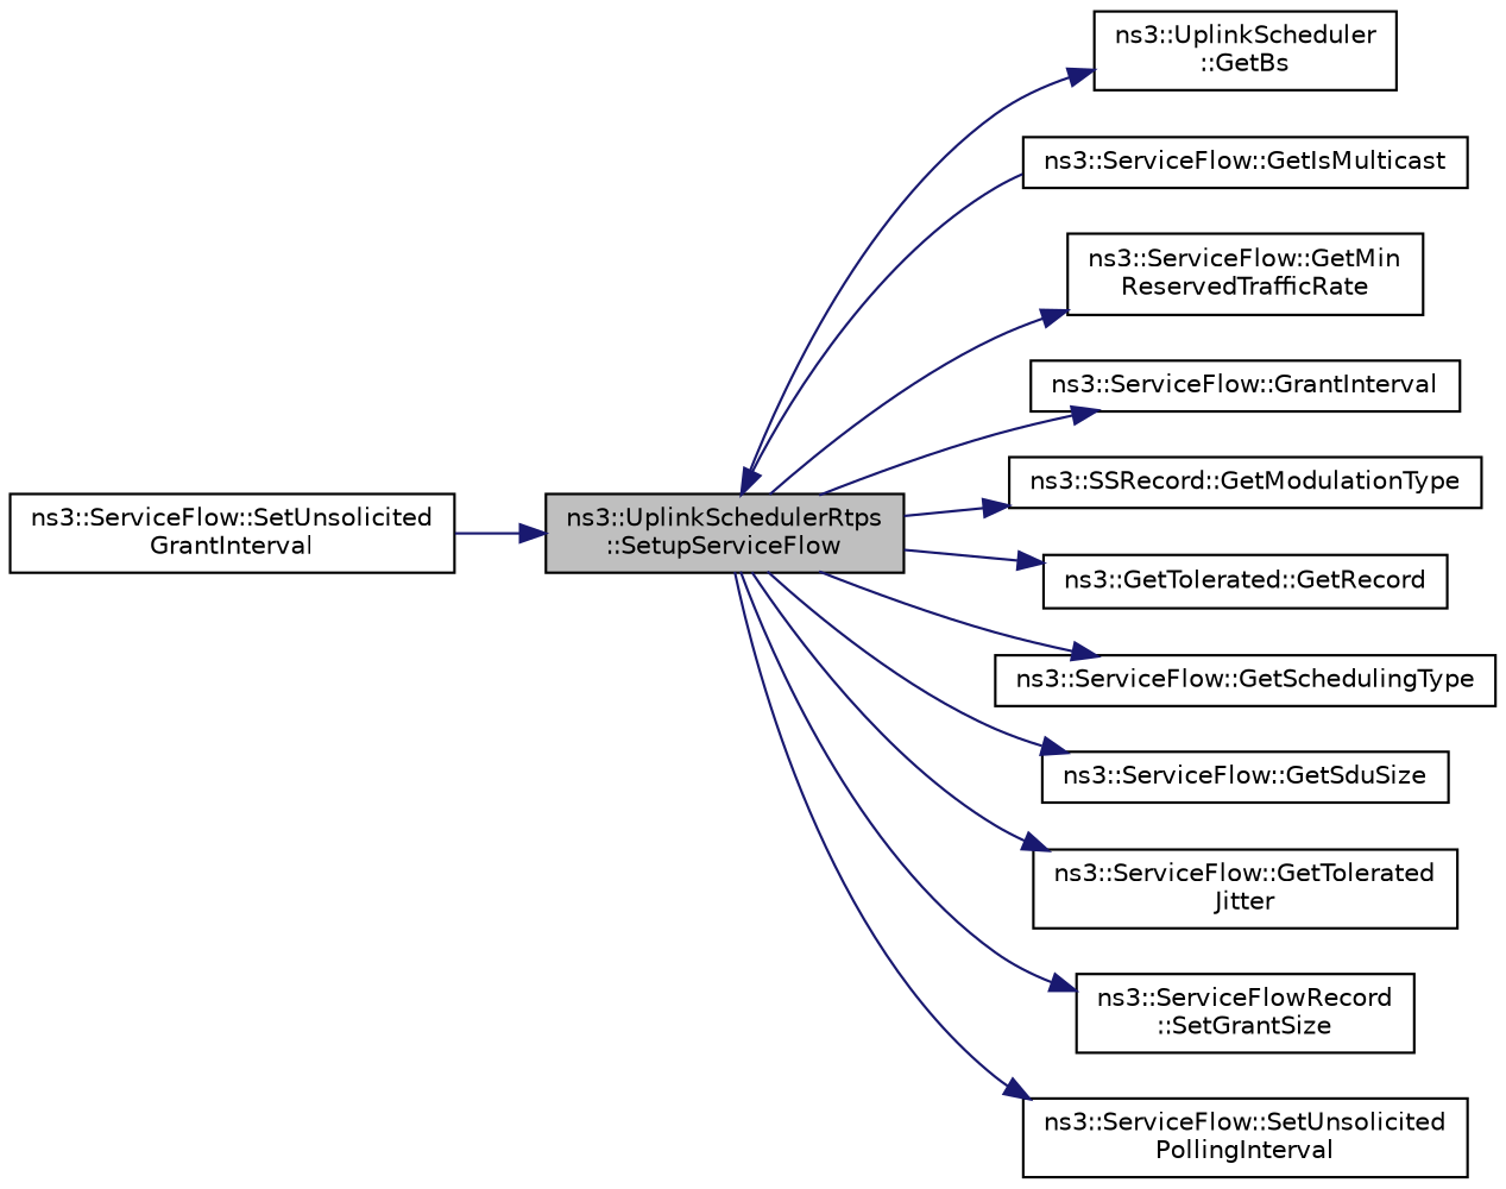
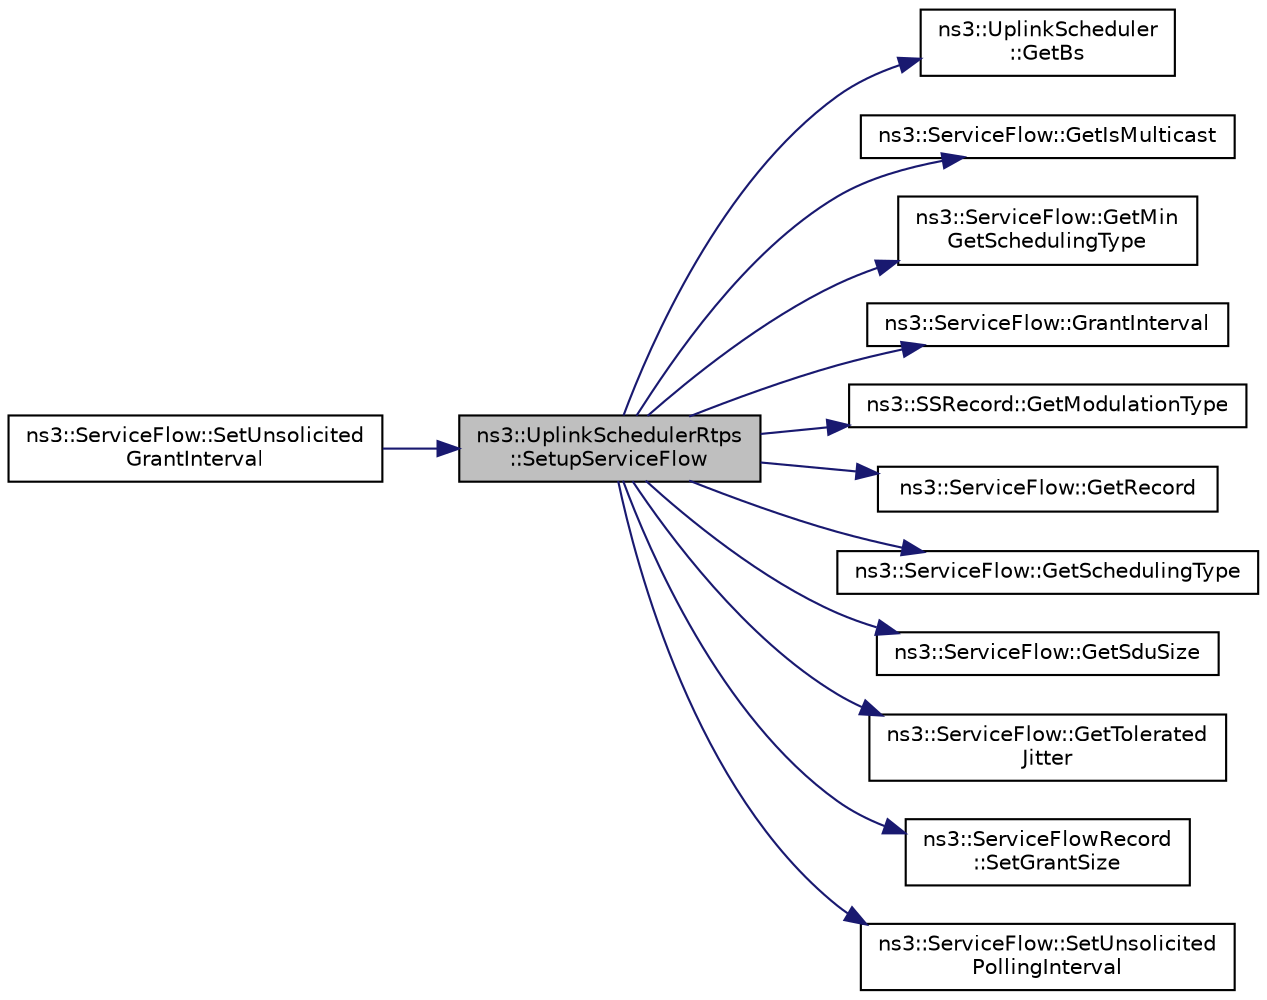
  digraph {
    rankdir=LR
    node [color=black fillcolor=white fontname=Helvetica fontsize=10 shape=record style=filled]
    edge [color=midnightblue fontname=Helvetica fontsize=10 labelfontname=Helvetica labelfontsize=10 style=solid]
    n1 [fillcolor=grey75 fontcolor=black height=0.2 label="ns3::UplinkSchedulerRtps\l::SetupServiceFlow" width=0.4]
    n2 [height=0.2 label="ns3::UplinkScheduler\l::GetBs" width=0.4]
    n3 [height=0.2 label="ns3::ServiceFlow::GetIsMulticast" width=0.4]
-   n4 [height=0.2 label="ns3::ServiceFlow::GetMin\lReservedTrafficRate" width=0.4]
+   n4 [height=0.2 label="ns3::ServiceFlow::GetMin\lGetSchedulingType" width=0.4]
    n5 [height=0.2 label="ns3::ServiceFlow::GrantInterval" width=0.4]
    n6 [height=0.2 label="ns3::SSRecord::GetModulationType" width=0.4]
-   n7 [height=0.2 label="ns3::GetTolerated::GetRecord" width=0.4]
+   n7 [height=0.2 label="ns3::ServiceFlow::GetRecord" width=0.4]
    n8 [height=0.2 label="ns3::ServiceFlow::GetSchedulingType" width=0.4]
    n9 [height=0.2 label="ns3::ServiceFlow::GetSduSize" width=0.4]
    n10 [height=0.2 label="ns3::ServiceFlow::GetTolerated\lJitter" width=0.4]
    n11 [height=0.2 label="ns3::ServiceFlowRecord\l::SetGrantSize" width=0.4]
    n12 [height=0.2 label="ns3::ServiceFlow::SetUnsolicited\lPollingInterval" width=0.4]
    n13 [height=0.2 label="ns3::ServiceFlow::SetUnsolicited\lGrantInterval" width=0.4]
    n1 -> n2
-   n3 -> n1
+   n1 -> n3
    n1 -> n4
    n1 -> n5
    n1 -> n6
    n1 -> n7
    n1 -> n8
    n1 -> n9
    n1 -> n10
    n1 -> n11
    n1 -> n12
    n13 -> n1
  }
